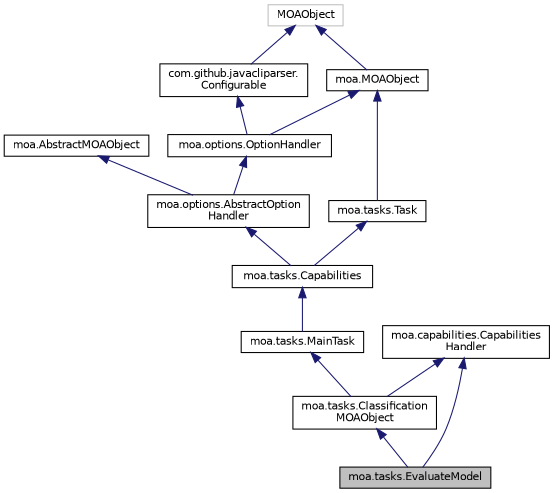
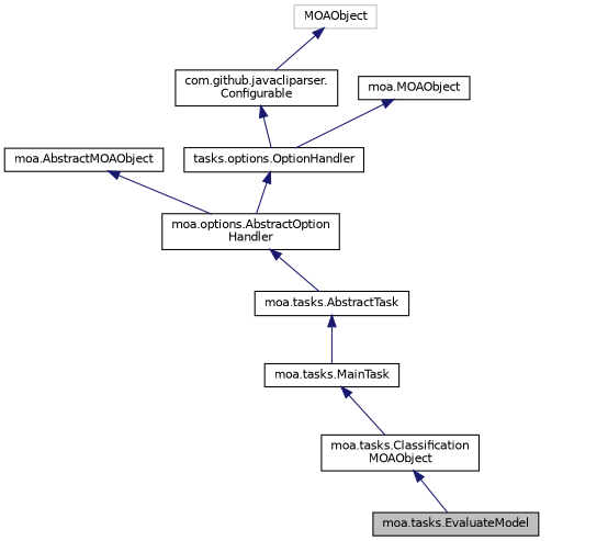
  digraph {
    node [color=black fillcolor=white fontname=Helvetica fontsize=10 shape=record style=filled]
    edge [color=midnightblue dir=back fontname=Helvetica fontsize=10 labelfontname=Helvetica labelfontsize=10 style=solid]
    n1 [fillcolor=grey75 fontcolor=black height=0.2 label="moa.tasks.EvaluateModel" width=0.4]
    n2 [height=0.2 label="moa.tasks.Classification\lMOAObject" width=0.4]
    n3 [height=0.2 label="moa.tasks.MainTask" width=0.4]
-   n4 [height=0.2 label="moa.tasks.Capabilities" width=0.4]
+   n4 [height=0.2 label="moa.tasks.AbstractTask" width=0.4]
    n5 [height=0.2 label="moa.options.AbstractOption\lHandler" width=0.4]
    n6 [height=0.2 label="moa.AbstractMOAObject" width=0.4]
    n7 [height=0.2 label="moa.MOAObject" width=0.4]
-   n8 [height=0.2 label="moa.options.OptionHandler" width=0.4]
-   n9 [height=0.2 label="moa.tasks.Task" width=0.4]
+   n8 [height=0.2 label="tasks.options.OptionHandler" width=0.4]
    n10 [color=grey75 height=0.2 label=MOAObject width=0.4]
    n11 [height=0.2 label="com.github.javacliparser.\lConfigurable" width=0.4]
-   n12 [height=0.2 label="moa.capabilities.Capabilities\lHandler" width=0.4]
    n2 -> n1
    n3 -> n2
    n4 -> n3
    n5 -> n4
    n6 -> n5
    n7 -> n8
-   n7 -> n9
    n8 -> n5
-   n9 -> n4
-   n10 -> n7
    n10 -> n11
    n11 -> n8
-   n12 -> n1
-   n12 -> n2
  }
